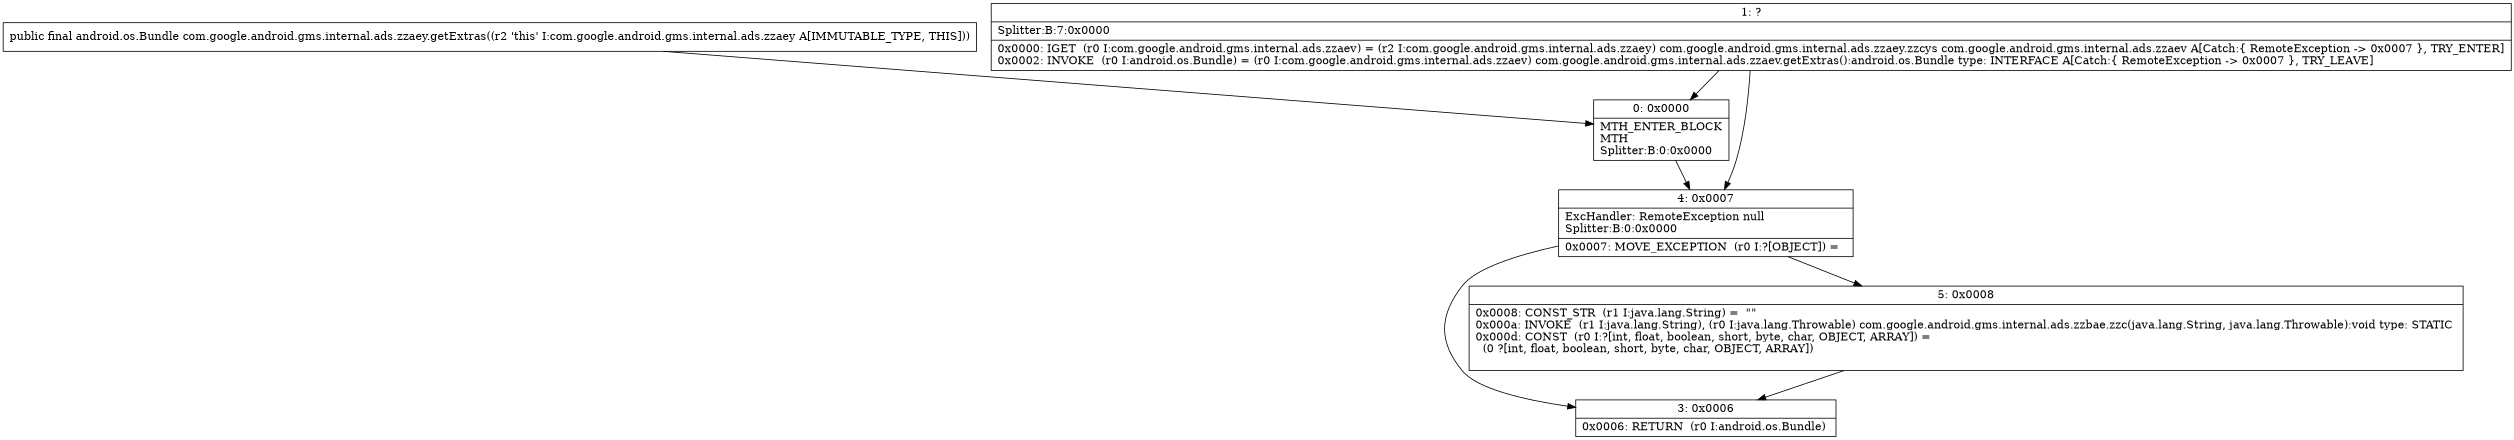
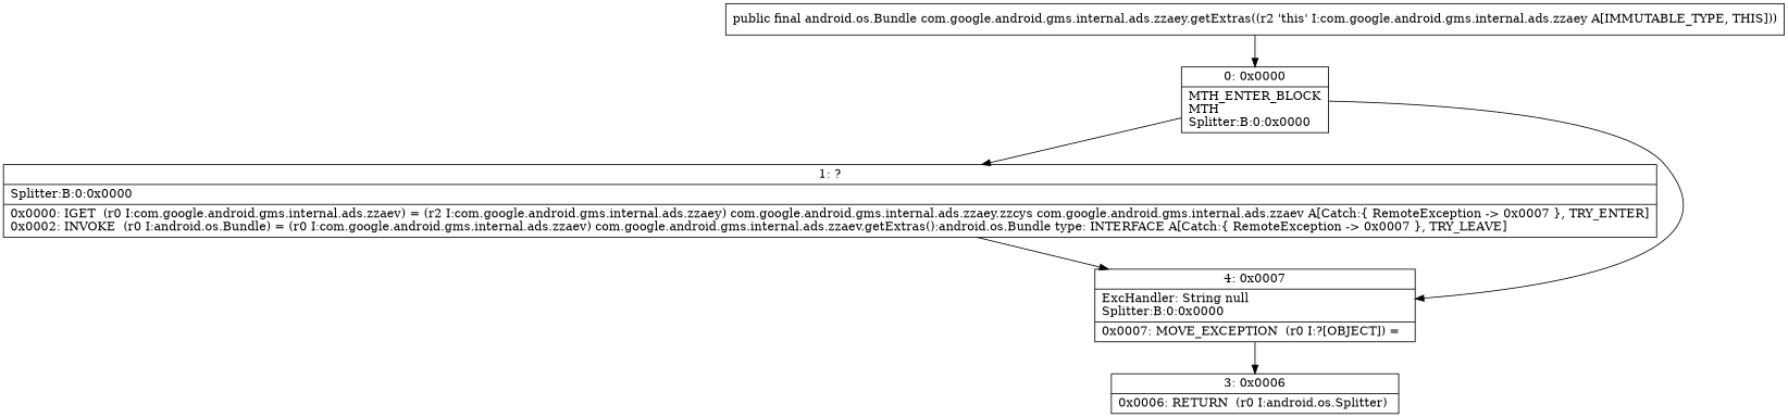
  digraph {
    node [shape=record]
    n1 [label="{0\:\ 0x0000|MTH_ENTER_BLOCK\lMTH\lSplitter:B:0:0x0000\l}"]
-   n2 [label="{1\:\ ?|Splitter:B:7:0x0000\l|0x0000: IGET  (r0 I:com.google.android.gms.internal.ads.zzaev) = (r2 I:com.google.android.gms.internal.ads.zzaey) com.google.android.gms.internal.ads.zzaey.zzcys com.google.android.gms.internal.ads.zzaev A[Catch:\{ RemoteException \-\> 0x0007 \}, TRY_ENTER]\l0x0002: INVOKE  (r0 I:android.os.Bundle) = (r0 I:com.google.android.gms.internal.ads.zzaev) com.google.android.gms.internal.ads.zzaev.getExtras():android.os.Bundle type: INTERFACE A[Catch:\{ RemoteException \-\> 0x0007 \}, TRY_LEAVE]\l}"]
-   n3 [label="{4\:\ 0x0007|ExcHandler: RemoteException null\lSplitter:B:0:0x0000\l|0x0007: MOVE_EXCEPTION  (r0 I:?[OBJECT]) =  \l}"]
-   n4 [label="{3\:\ 0x0006|0x0006: RETURN  (r0 I:android.os.Bundle) \l}"]
-   n5 [label="{5\:\ 0x0008|0x0008: CONST_STR  (r1 I:java.lang.String) =  \"\" \l0x000a: INVOKE  (r1 I:java.lang.String), (r0 I:java.lang.Throwable) com.google.android.gms.internal.ads.zzbae.zzc(java.lang.String, java.lang.Throwable):void type: STATIC \l0x000d: CONST  (r0 I:?[int, float, boolean, short, byte, char, OBJECT, ARRAY]) = \l  (0 ?[int, float, boolean, short, byte, char, OBJECT, ARRAY])\l \l}"]
+   n2 [label="{1\:\ ?|Splitter:B:0:0x0000\l|0x0000: IGET  (r0 I:com.google.android.gms.internal.ads.zzaev) = (r2 I:com.google.android.gms.internal.ads.zzaey) com.google.android.gms.internal.ads.zzaey.zzcys com.google.android.gms.internal.ads.zzaev A[Catch:\{ RemoteException \-\> 0x0007 \}, TRY_ENTER]\l0x0002: INVOKE  (r0 I:android.os.Bundle) = (r0 I:com.google.android.gms.internal.ads.zzaev) com.google.android.gms.internal.ads.zzaev.getExtras():android.os.Bundle type: INTERFACE A[Catch:\{ RemoteException \-\> 0x0007 \}, TRY_LEAVE]\l}"]
+   n3 [label="{4\:\ 0x0007|ExcHandler: String null\lSplitter:B:0:0x0000\l|0x0007: MOVE_EXCEPTION  (r0 I:?[OBJECT]) =  \l}"]
+   n4 [label="{3\:\ 0x0006|0x0006: RETURN  (r0 I:android.os.Splitter) \l}"]
    n6 [label="{public final android.os.Bundle com.google.android.gms.internal.ads.zzaey.getExtras((r2 'this' I:com.google.android.gms.internal.ads.zzaey A[IMMUTABLE_TYPE, THIS])) }"]
-   n2 -> n1
+   n1 -> n2
    n1 -> n3
    n2 -> n3
    n3 -> n4
-   n3 -> n5
-   n5 -> n4
    n6 -> n1
  }
